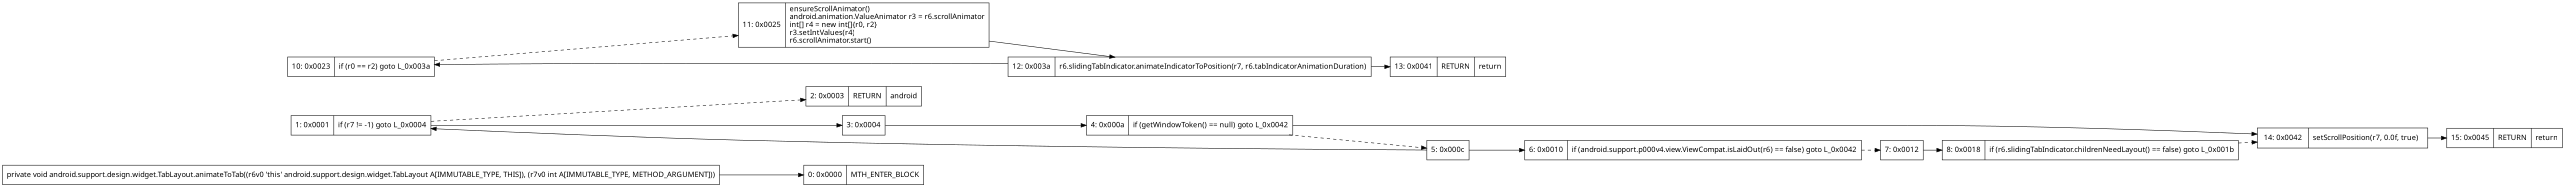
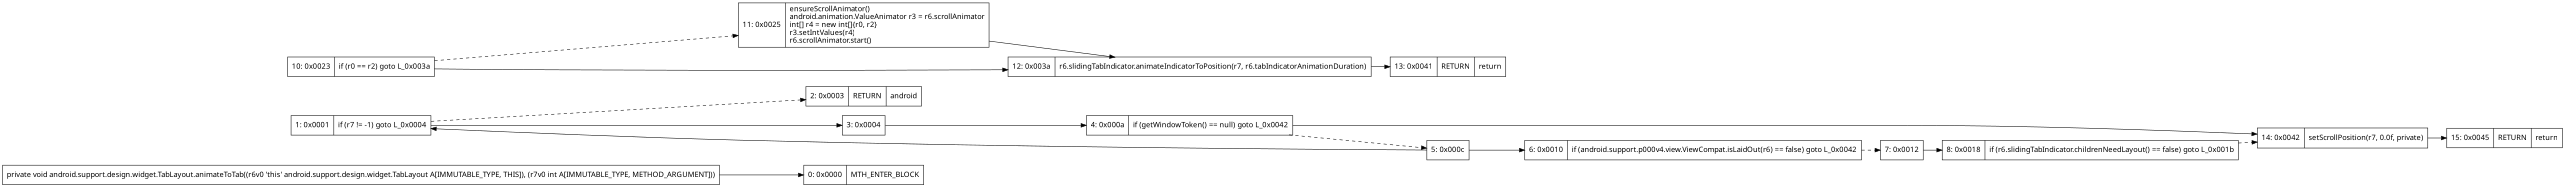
  digraph {
    fontname="Noto Sans"
    rankdir=LR
    node [fontname="Noto Sans" shape=record]
    edge [fontname="Noto Sans"]
    n1 [label="{0\:\ 0x0000|MTH_ENTER_BLOCK\l}"]
    n2 [label="{1\:\ 0x0001|if (r7 != \-1) goto L_0x0004\l}"]
    n3 [label="{2\:\ 0x0003|RETURN\l|android\l}"]
    n4 [label="{3\:\ 0x0004}"]
    n5 [label="{4\:\ 0x000a|if (getWindowToken() == null) goto L_0x0042\l}"]
    n6 [label="{5\:\ 0x000c}"]
-   n7 [label="{14\:\ 0x0042|setScrollPosition(r7, 0.0f, true)\l}"]
+   n7 [label="{14\:\ 0x0042|setScrollPosition(r7, 0.0f, private)\l}"]
    n8 [label="{6\:\ 0x0010|if (android.support.p000v4.view.ViewCompat.isLaidOut(r6) == false) goto L_0x0042\l}"]
    n9 [label="{15\:\ 0x0045|RETURN\l|return\l}"]
    n10 [label="{7\:\ 0x0012}"]
    n11 [label="{8\:\ 0x0018|if (r6.slidingTabIndicator.childrenNeedLayout() == false) goto L_0x001b\l}"]
    n12 [label="{10\:\ 0x0023|if (r0 == r2) goto L_0x003a\l}"]
    n13 [label="{11\:\ 0x0025|ensureScrollAnimator()\landroid.animation.ValueAnimator r3 = r6.scrollAnimator\lint[] r4 = new int[]\{r0, r2\}\lr3.setIntValues(r4)\lr6.scrollAnimator.start()\l}"]
    n14 [label="{12\:\ 0x003a|r6.slidingTabIndicator.animateIndicatorToPosition(r7, r6.tabIndicatorAnimationDuration)\l}"]
    n15 [label="{13\:\ 0x0041|RETURN\l|return\l}"]
    n16 [label="{private void android.support.design.widget.TabLayout.animateToTab((r6v0 'this' android.support.design.widget.TabLayout A[IMMUTABLE_TYPE, THIS]), (r7v0 int A[IMMUTABLE_TYPE, METHOD_ARGUMENT])) }"]
    n2 -> n3 [style=dashed]
    n2 -> n4
    n4 -> n5
    n5 -> n6 [style=dashed]
    n5 -> n7
    n6 -> n2
    n6 -> n8
    n7 -> n9
    n8 -> n10 [style=dashed]
    n10 -> n11
    n11 -> n7 [style=dashed]
    n12 -> n13 [style=dashed]
-   n14 -> n12
+   n12 -> n14
    n13 -> n14
    n14 -> n15
    n16 -> n1
  }
